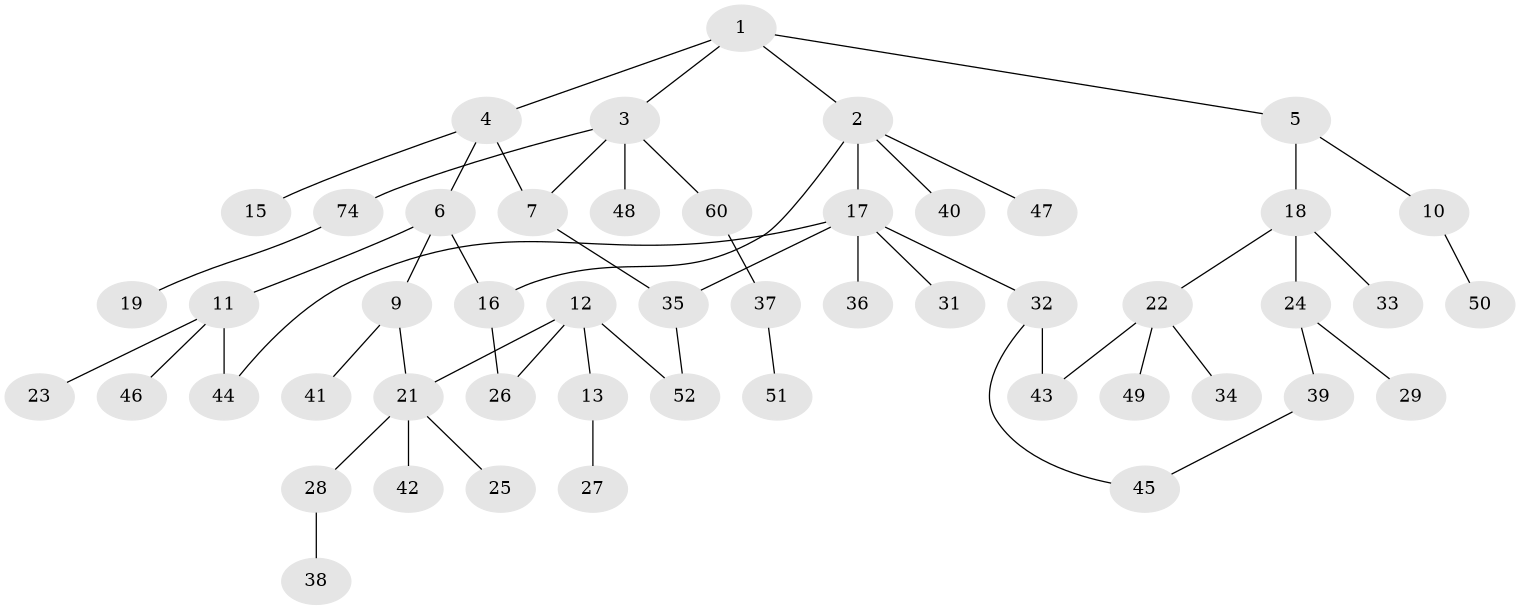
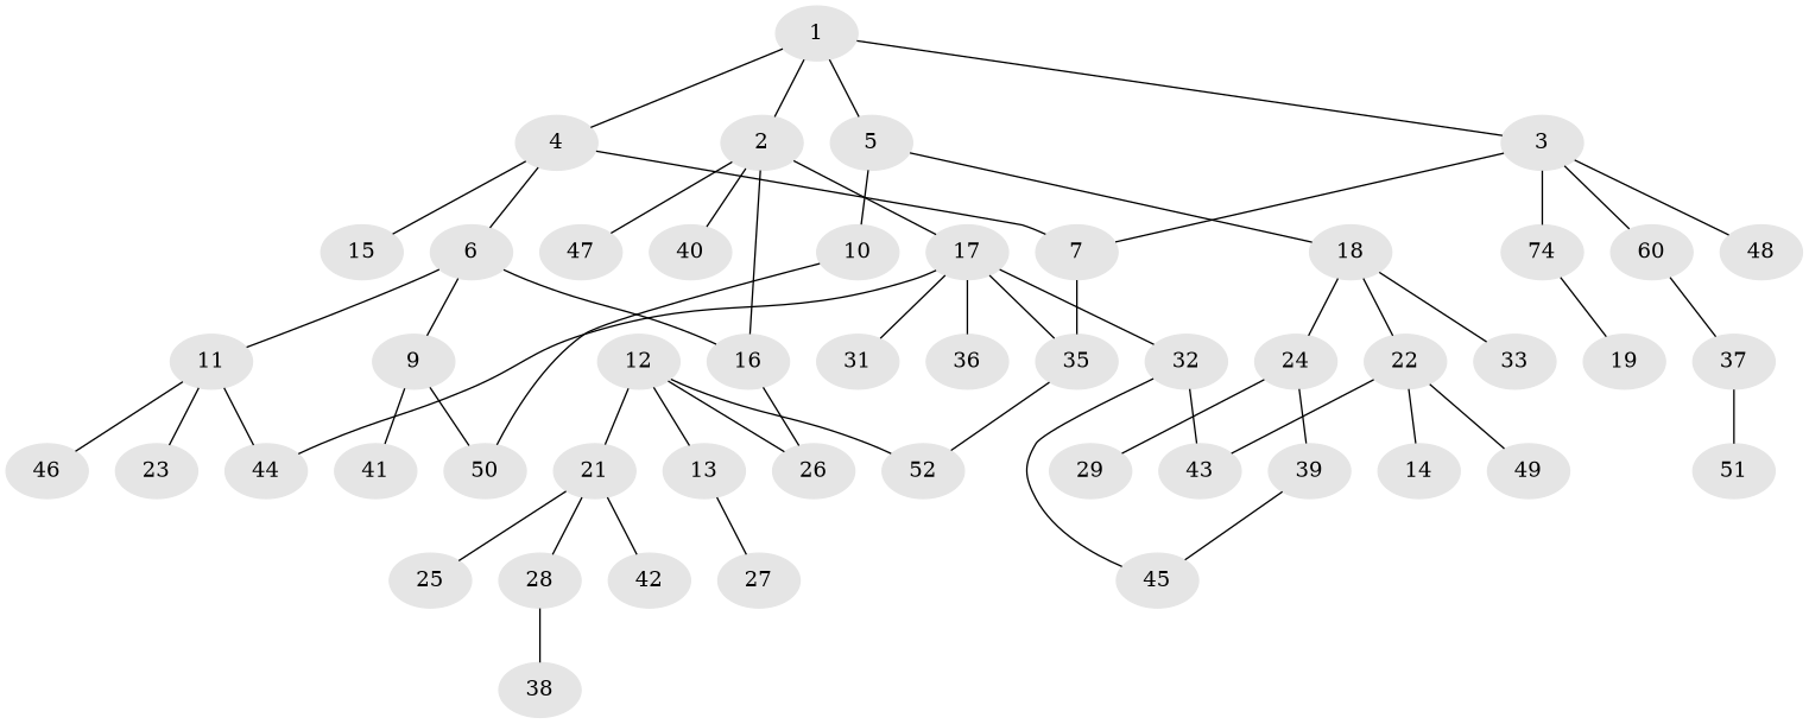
  graph {
    node [color=gray90 style=filled]
    1
    2
    3
    4
    5
    16
    17
    40
    47
    7
    n11 [label=74]
    n12 [label=60]
    48
    6
    15
    10
    18
    26
    35
    44
    31
    32
    36
    19
    37
    9
    11
    50
    24
    22
    33
    41
    23
    46
    52
    12
    13
    21
    29
    39
    27
    25
    28
    42
    43
    45
-   34
+   34 [label=14]
    49
    38
    51
    1 -- 2
    1 -- 3
    1 -- 4
    1 -- 5
    2 -- 16
    2 -- 17
    2 -- 40
    2 -- 47
    3 -- 7
    3 -- n11
    3 -- n12
    3 -- 48
    4 -- 7
    4 -- 6
    4 -- 15
    5 -- 10
    5 -- 18
    16 -- 26
    17 -- 35
    17 -- 44
    17 -- 31
    17 -- 32
    17 -- 36
    7 -- 35
    n11 -- 19
    n12 -- 37
    6 -- 16
    6 -- 9
    6 -- 11
    10 -- 50
    18 -- 24
    18 -- 22
    18 -- 33
    35 -- 52
    32 -- 43
    32 -- 45
    37 -- 51
-   9 -- 21
+   9 -- 50
    9 -- 41
    11 -- 44
    11 -- 23
    11 -- 46
    24 -- 29
    24 -- 39
    22 -- 43
    22 -- 34
    22 -- 49
    12 -- 26
    12 -- 52
    12 -- 13
    12 -- 21
    13 -- 27
    21 -- 25
    21 -- 28
    21 -- 42
    39 -- 45
    28 -- 38
  }
